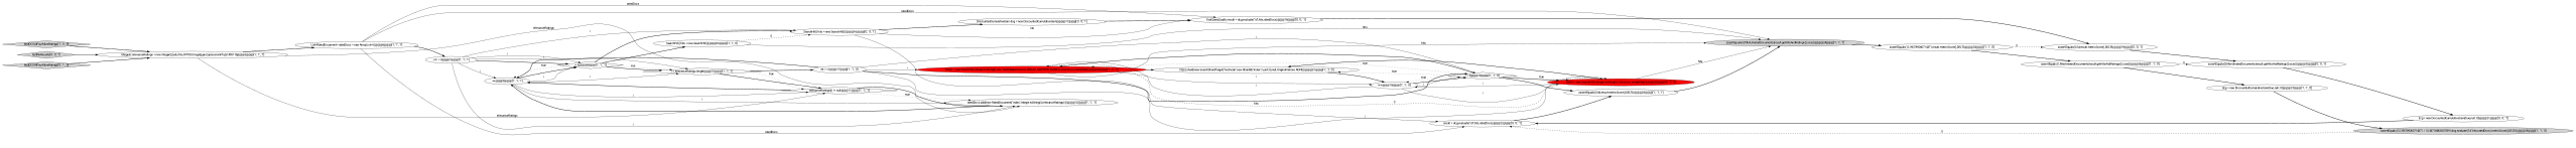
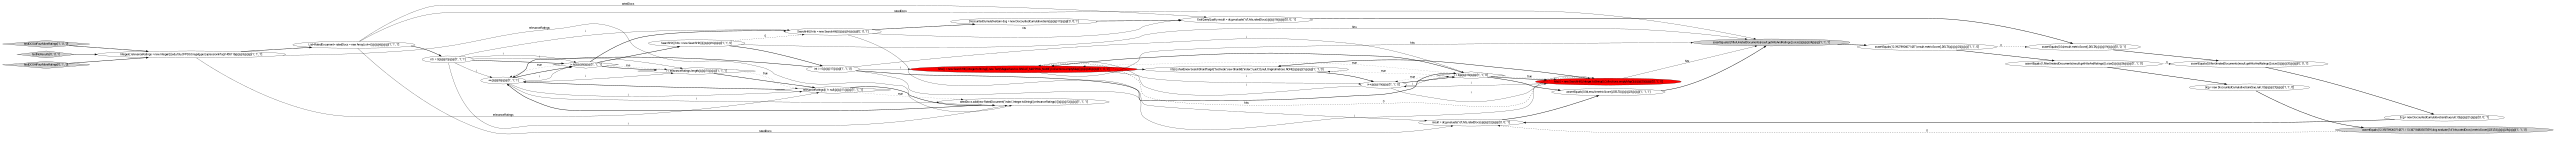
  digraph {
    fontname=Roboto
    rankdir=LR
    node [fillcolor=white fontname=Roboto shape=ellipse style=filled]
    edge [fontname=Roboto style=bold]
    n1 [label="int i = 0@@@7@@@['1', '1', '1']"]
    n2 [label="i++@@@9@@@['1', '1', '1']"]
    n3 [label="ratedDocs.add(new RatedDocument(\"index\",Integer.toString(i),relevanceRatings(i())@@@12@@@['1', '1', '1']"]
    n4 [label="i < 6@@@8@@@['1', '1', '1']" shape=diamond]
    n5 [label="i < relevanceRatings.length@@@10@@@['1', '1', '1']" shape=diamond]
    n6 [label="SearchHit(( hits = new SearchHit((((@@@16@@@['0', '0', '1']"]
    n7 [label="relevanceRatings(i( != null@@@11@@@['1', '1', '1']" shape=diamond]
    n8 [label="SearchHit(( hits = new SearchHit((((@@@16@@@['1', '1', '0']"]
    n9 [label="dcg = new DiscountedCumulativeGain(true,null,10)@@@27@@@['1', '1', '0']"]
    n10 [fillcolor=lightgray label="assertEquals(12.392789260714371 / 13.347184833073591,dcg.evaluate(\"id\",hits,ratedDocs).metricScore(),DELTA)@@@28@@@['1', '1', '0']"]
    n11 [label="result = dcg.evaluate(\"id\",hits,ratedDocs)@@@22@@@['0', '0', '1']"]
    n12 [label="hits(i(.shard(new SearchShardTarget(\"testnode\",new ShardId(\"index\",\"uuid\",0),null,OriginalIndices.NONE))@@@21@@@['1', '1', '0']"]
    n13 [label="i++@@@19@@@['1', '1', '0']"]
    n14 [fillcolor=red label="hits(i( = new SearchHit(i,Integer.toString(i),Collections.emptyMap())@@@20@@@['0', '1', '0']"]
    n15 [label="i < 4@@@18@@@['1', '1', '0']" shape=diamond]
    n16 [fillcolor=red label="hits(i( = new SearchHit(i,Integer.toString(i),new Text(MapperService.SINGLE_MAPPING_NAME),Collections.emptyMap())@@@20@@@['1', '0', '0']"]
    n17 [fillcolor=lightgray label="testDCGAtFourMoreRatings['1', '0', '0']" shape=diamond]
    n18 [label="Integer(( relevanceRatings = new Integer((((edu.fdu.CPPDG.tinypdg.pe.ExpressionInfo@145511b@@@3@@@['1', '1', '1']"]
    n19 [label="List<RatedDocument> ratedDocs = new ArrayList<>()@@@6@@@['1', '1', '1']"]
    n20 [label="assertEquals(0.0d,result.metricScore(),DELTA)@@@23@@@['1', '1', '1']"]
    n21 [fillcolor=lightgray label="assertEquals(0,filterUnratedDocuments(result.getHitsAndRatings()).size())@@@24@@@['1', '1', '1']"]
    n22 [label="assertEquals(12.392789260714371,result.metricScore(),DELTA)@@@25@@@['1', '1', '0']"]
    n23 [fillcolor=lightgray label="testNoResults['0', '0', '1']" shape=diamond]
    n24 [label="int i = 0@@@17@@@['1', '1', '0']"]
    n25 [label="EvalQueryQuality result = dcg.evaluate(\"id\",hits,ratedDocs)@@@18@@@['0', '0', '1']"]
    n26 [label="DiscountedCumulativeGain dcg = new DiscountedCumulativeGain()@@@17@@@['0', '0', '1']"]
    n27 [label="assertEquals(1,filterUnratedDocuments(result.getHitsAndRatings()).size())@@@26@@@['1', '1', '0']"]
    n28 [label="assertEquals(0.0d,result.metricScore(),DELTA)@@@19@@@['0', '0', '1']"]
    n29 [label="assertEquals(0,filterUnratedDocuments(result.getHitsAndRatings()).size())@@@20@@@['0', '0', '1']"]
    n30 [label="dcg = new DiscountedCumulativeGain(true,null,10)@@@21@@@['0', '0', '1']"]
    n31 [fillcolor=lightgray label="testDCGAtFourMoreRatings['0', '1', '0']" shape=diamond]
    n1 -> n2 [label=i style=solid]
    n1 -> n3 [label=i style=solid]
    n1 -> n4 [label=i style=solid]
    n1 -> n4
    n1 -> n5 [label=i style=solid]
    n1 -> n6 [label=i style=solid]
    n2 -> n3 [label=i style=solid]
    n2 -> n4
    n2 -> n4 [label=i style=solid]
    n2 -> n5 [label=i style=solid]
    n2 -> n7 [label=i style=solid]
    n3 -> n2
    n4 -> n2 [label=true style=dotted]
    n4 -> n5 [label=true style=dotted]
    n4 -> n5
    n4 -> n6
    n4 -> n8
    n5 -> n7 [label=true style=dotted]
    n5 -> n7
    n6 -> n11 [label=hits style=solid]
    n6 -> n25 [label=hits style=solid]
    n6 -> n26
    n7 -> n2
    n7 -> n3 [label=true style=dotted]
    n7 -> n3
    n8 -> n6 [label=0 style=dashed]
    n8 -> n21 [label=hits style=solid]
-   n5 -> n24
+   n8 -> n24
    n9 -> n10
    n10 -> n11 [label=0 style=dashed]
    n11 -> n20
    n12 -> n13
    n13 -> n14 [label=i style=solid]
    n13 -> n15
    n13 -> n15 [label=i style=solid]
    n13 -> n16 [label=i style=solid]
    n14 -> n12
    n14 -> n13 [label=i style=solid]
    n14 -> n21 [label=hits style=solid]
    n15 -> n12 [label=true style=dotted]
    n15 -> n13 [label=true style=dotted]
    n15 -> n14 [label=true style=dotted]
    n15 -> n14
    n15 -> n16
    n15 -> n16 [label=true style=dotted]
    n15 -> n20
    n16 -> n12
    n16 -> n13 [label=i style=solid]
    n16 -> n14 [label=0 style=dashed]
    n16 -> n21 [label=hits style=solid]
    n17 -> n18
    n18 -> n3 [label=relevanceRatings style=solid]
    n18 -> n7 [label=relevanceRatings style=solid]
    n18 -> n19
    n19 -> n1
    n19 -> n11 [label=ratedDocs style=solid]
    n19 -> n21 [label=ratedDocs style=solid]
    n19 -> n25 [label=ratedDocs style=solid]
    n20 -> n21
    n21 -> n22
    n22 -> n27
    n22 -> n28 [label=0 style=dashed]
    n23 -> n18
    n24 -> n2
    n24 -> n14 [label=i style=solid]
    n24 -> n15 [label=i style=solid]
    n24 -> n15
    n24 -> n16 [label=i style=solid]
    n25 -> n28
    n26 -> n25
    n27 -> n9
    n27 -> n29 [label=0 style=dashed]
    n28 -> n29
    n29 -> n30
    n30 -> n11
    n31 -> n18
  }
